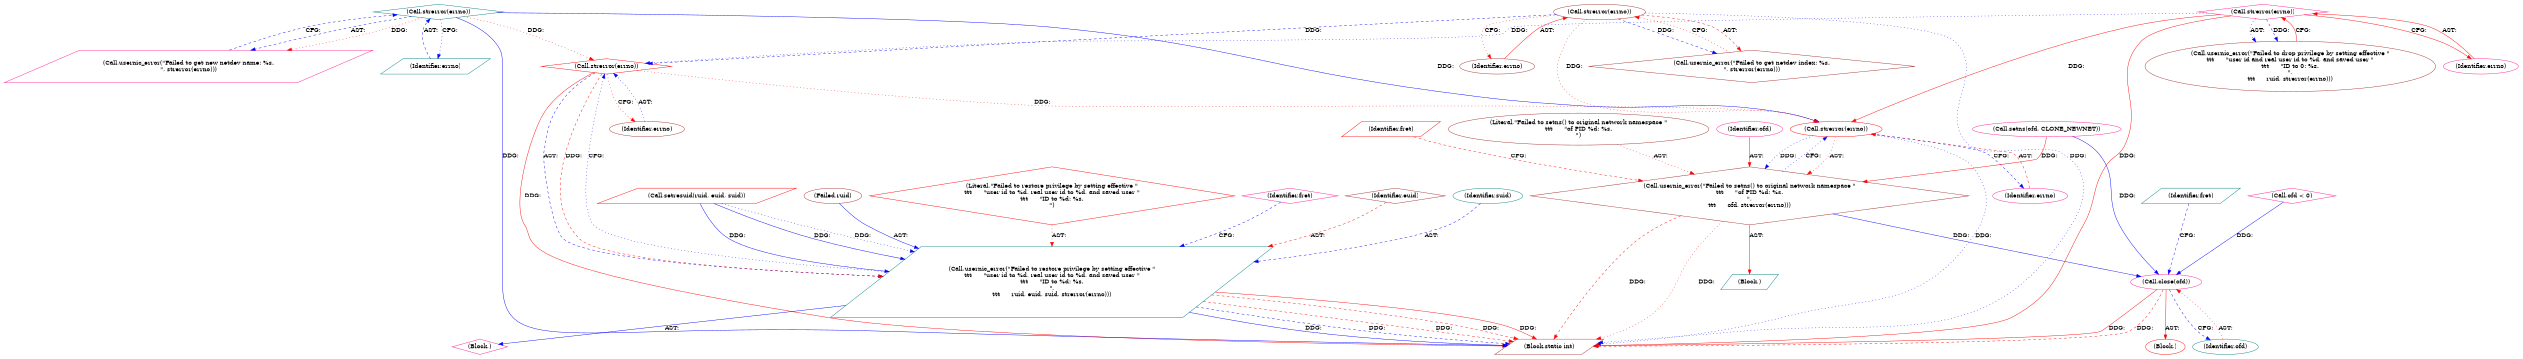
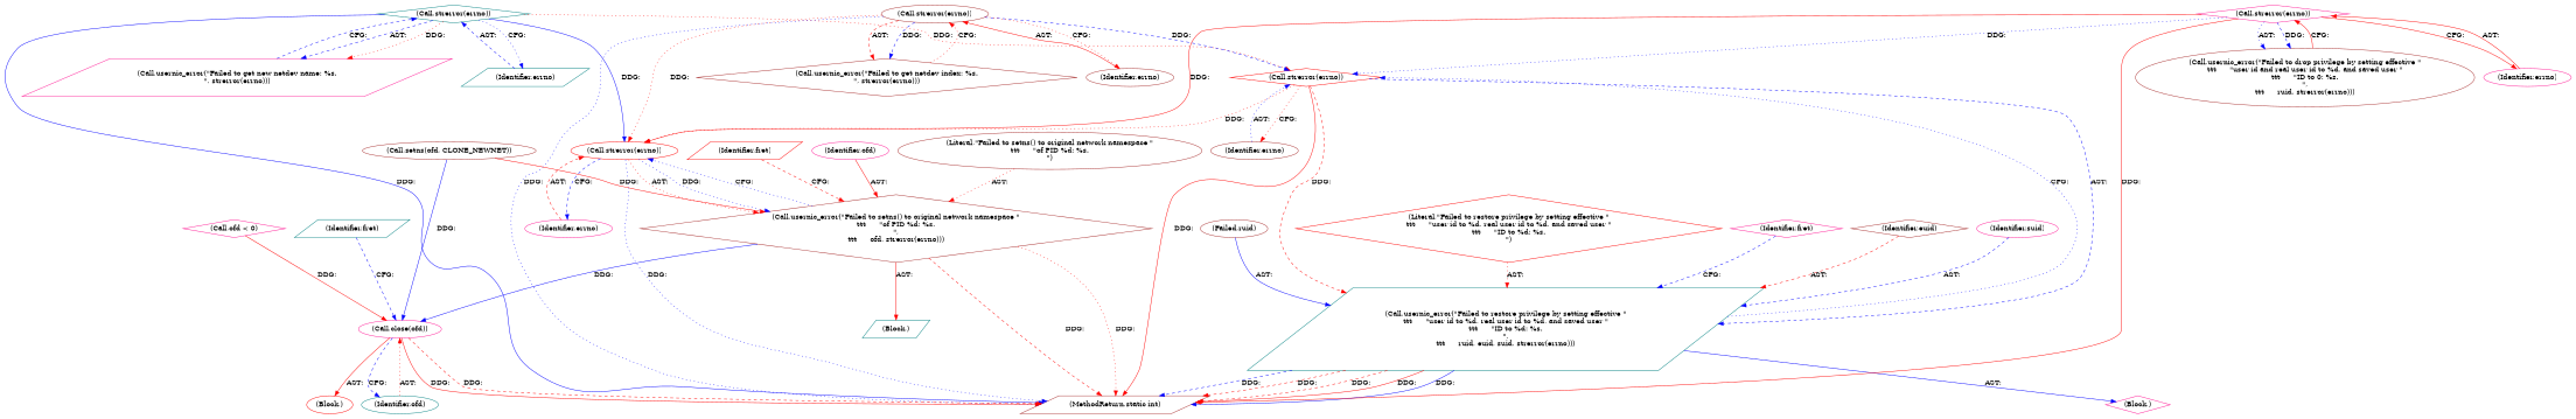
  digraph {
    node [color=brown shape=ellipse]
    edge [color=red style=solid]
    n1 [color=red label="(Call,strerror(errno))" shape=diamond]
    n2 [color=teal label="(Call,usernic_error(\"Failed to restore privilege by setting effective \"\n\t\t\t      \"user id to %d, real user id to %d, and saved user \"\n\t\t\t      \"ID to %d: %s.\n\",\n\t\t\t      ruid, euid, suid, strerror(errno)))" shape=parallelogram]
    n3 [color=red label="(Call,strerror(errno))"]
-   n4 [label="(Block,static int)" shape=parallelogram]
+   n4 [label="(MethodReturn,static int)" shape=parallelogram]
    n5 [label="(Identifier,errno)"]
    n6 [color=deeppink label="(Block,)" shape=diamond]
    n7 [label="(Call,usernic_error(\"Failed to setns() to original network namespace \"\n\t\t\t      \"of PID %d: %s.\n\",\n\t\t\t      ofd, strerror(errno)))" shape=diamond]
    n8 [color=deeppink label="(Identifier,errno)"]
    n9 [color=teal label="(Call,strerror(errno))" shape=diamond]
    n10 [color=deeppink label="(Call,usernic_error(\"Failed to get new netdev name: %s.\n\", strerror(errno)))" shape=parallelogram]
    n11 [color=teal label="(Identifier,errno)" shape=parallelogram]
    n12 [label="(Call,strerror(errno))"]
    n13 [label="(Call,usernic_error(\"Failed to get netdev index: %s.\n\", strerror(errno)))" shape=diamond]
    n14 [label="(Identifier,errno)"]
    n15 [color=deeppink label="(Call,strerror(errno))" shape=diamond]
    n16 [label="(Call,usernic_error(\"Failed to drop privilege by setting effective \"\n\t\t\t      \"user id and real user id to %d, and saved user \"\n\t\t\t      \"ID to 0: %s.\n\",\n\t\t\t      ruid, strerror(errno)))"]
    n17 [color=deeppink label="(Identifier,errno)"]
    n18 [color=deeppink label="(Call,close(ofd))"]
    n19 [color=teal label="(Block,)" shape=parallelogram]
    n20 [color=red label="(Block,)"]
    n21 [color=teal label="(Identifier,ofd)"]
-   n22 [color=red label="(Call,setresuid(ruid, euid, suid))" shape=parallelogram]
    n23 [color=red label="(Identifier,fret)" shape=parallelogram]
    n24 [color=deeppink label="(Identifier,ofd)"]
-   n25 [color=deeppink label="(Call,setns(ofd, CLONE_NEWNET))"]
+   n25 [label="(Call,setns(ofd, CLONE_NEWNET))"]
    n26 [label="(Failed,ruid)"]
    n27 [color=red label="(Literal,\"Failed to restore privilege by setting effective \"\n\t\t\t      \"user id to %d, real user id to %d, and saved user \"\n\t\t\t      \"ID to %d: %s.\n\")" shape=diamond]
    n28 [color=deeppink label="(Call,ofd < 0)" shape=diamond]
    n29 [color=deeppink label="(Identifier,fret)" shape=diamond]
    n30 [label="(Literal,\"Failed to setns() to original network namespace \"\n\t\t\t      \"of PID %d: %s.\n\")"]
    n31 [label="(Identifier,euid)" shape=diamond]
    n32 [color=teal label="(Identifier,fret)" shape=parallelogram]
-   n33 [color=teal label="(Identifier,suid)"]
+   n33 [color=deeppink label="(Identifier,suid)"]
    n1 -> n2 [color=blue label="AST: " style=dashed]
    n1 -> n2 [label="DDG: " style=dashed]
    n1 -> n3 [label="DDG: " style=dotted]
    n1 -> n4 [label="DDG: "]
    n1 -> n5 [label="CFG: " style=dotted]
    n2 -> n1 [color=blue label="CFG: " style=dotted]
    n2 -> n4 [color=blue label="DDG: " style=dashed]
    n2 -> n4 [label="DDG: " style=dashed]
    n2 -> n4 [label="DDG: " style=dashed]
    n2 -> n4 [label="DDG: "]
    n2 -> n4 [color=blue label="DDG: "]
    n2 -> n6 [color=blue label="AST: "]
    n3 -> n4 [color=blue label="DDG: " style=dotted]
    n3 -> n7 [label="AST: " style=dotted]
    n3 -> n7 [color=blue label="DDG: " style=dotted]
    n3 -> n8 [color=blue label="CFG: " style=dashed]
    n5 -> n1 [color=blue label="AST: " style=dotted]
    n7 -> n3 [color=blue label="CFG: " style=dotted]
    n7 -> n4 [label="DDG: " style=dashed]
    n7 -> n4 [label="DDG: " style=dotted]
    n7 -> n18 [color=blue label="DDG: "]
    n7 -> n19 [label="AST: "]
    n8 -> n3 [label="AST: " style=dashed]
    n9 -> n1 [label="DDG: " style=dotted]
    n9 -> n3 [color=blue label="DDG: "]
    n9 -> n4 [color=blue label="DDG: "]
    n9 -> n10 [color=blue label="AST: " style=dashed]
    n9 -> n10 [label="DDG: " style=dotted]
    n9 -> n11 [color=blue label="CFG: " style=dotted]
    n10 -> n9 [color=blue label="CFG: " style=dashed]
    n11 -> n9 [color=blue label="AST: " style=dashed]
    n12 -> n1 [color=blue label="DDG: " style=dashed]
    n12 -> n3 [label="DDG: " style=dotted]
    n12 -> n4 [color=blue label="DDG: " style=dotted]
    n12 -> n13 [label="AST: " style=dashed]
    n12 -> n13 [color=blue label="DDG: " style=dashed]
    n12 -> n14 [label="CFG: " style=dotted]
    n13 -> n12 [label="CFG: " style=dotted]
    n14 -> n12 [label="AST: "]
    n15 -> n1 [color=blue label="DDG: " style=dotted]
    n15 -> n3 [label="DDG: "]
    n15 -> n4 [label="DDG: "]
    n15 -> n16 [color=blue label="AST: " style=dotted]
    n15 -> n16 [color=blue label="DDG: " style=dashed]
    n15 -> n17 [label="CFG: "]
    n16 -> n15 [label="CFG: "]
    n17 -> n15 [label="AST: "]
    n18 -> n4 [label="DDG: "]
    n18 -> n4 [label="DDG: " style=dashed]
    n18 -> n20 [label="AST: "]
    n18 -> n21 [color=blue label="CFG: " style=dashed]
    n21 -> n18 [label="AST: " style=dotted]
-   n22 -> n2 [color=blue label="DDG: " style=dotted]
-   n22 -> n2 [color=blue label="DDG: "]
-   n22 -> n2 [color=blue label="DDG: "]
    n23 -> n7 [label="CFG: " style=dashed]
    n24 -> n7 [label="AST: "]
    n25 -> n7 [label="DDG: "]
    n25 -> n18 [color=blue label="DDG: "]
    n26 -> n2 [color=blue label="AST: "]
    n27 -> n2 [label="AST: " style=dotted]
-   n28 -> n18 [color=blue label="DDG: "]
+   n28 -> n18 [label="DDG: "]
    n29 -> n2 [color=blue label="CFG: " style=dashed]
    n30 -> n7 [label="AST: " style=dotted]
    n31 -> n2 [label="AST: " style=dashed]
    n32 -> n18 [color=blue label="CFG: " style=dashed]
    n33 -> n2 [color=blue label="AST: " style=dashed]
  }
